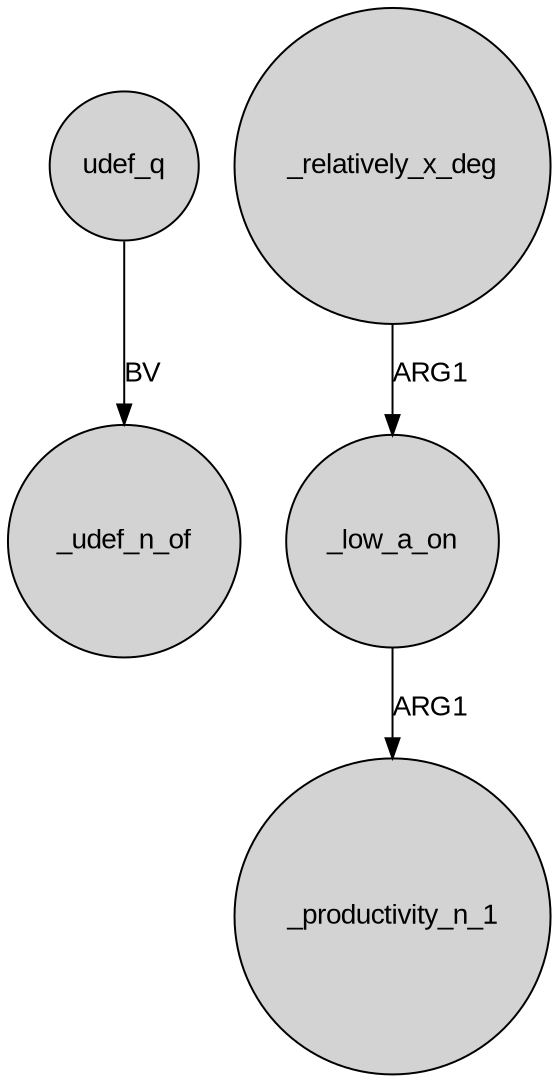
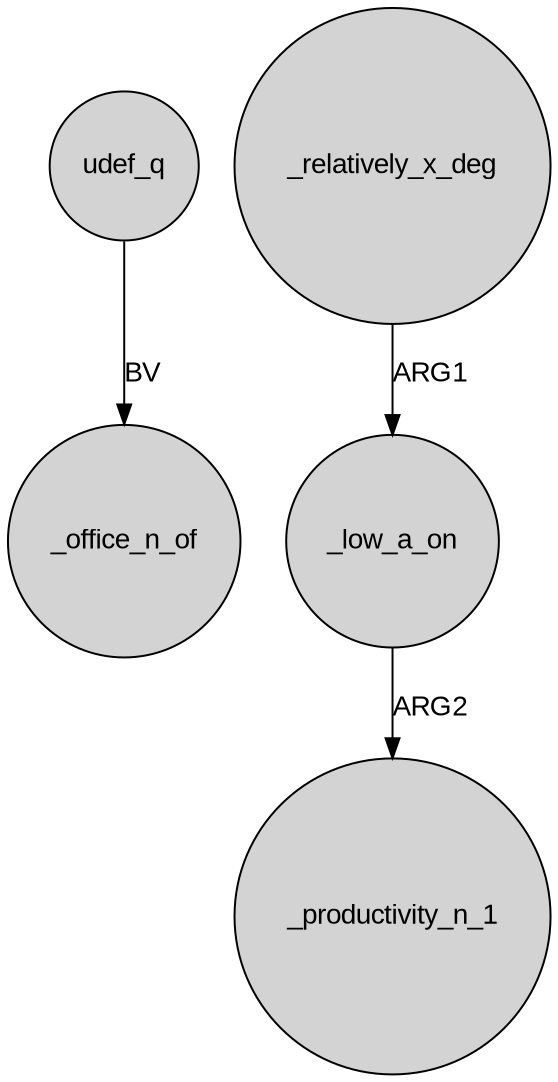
  digraph {
    fontname="Liberation Sans"
    node [fontname="Liberation Sans" shape=circle style=filled]
    edge [fontname="Liberation Sans"]
    udef_q
-   _office_n_of [label=_udef_n_of]
+   _office_n_of
    _relatively_x_deg
    _low_a_on
    _productivity_n_1
    udef_q -> _office_n_of [label=BV]
    _relatively_x_deg -> _low_a_on [label=ARG1]
-   _low_a_on -> _productivity_n_1 [label=ARG1]
+   _low_a_on -> _productivity_n_1 [label=ARG2]
  }
